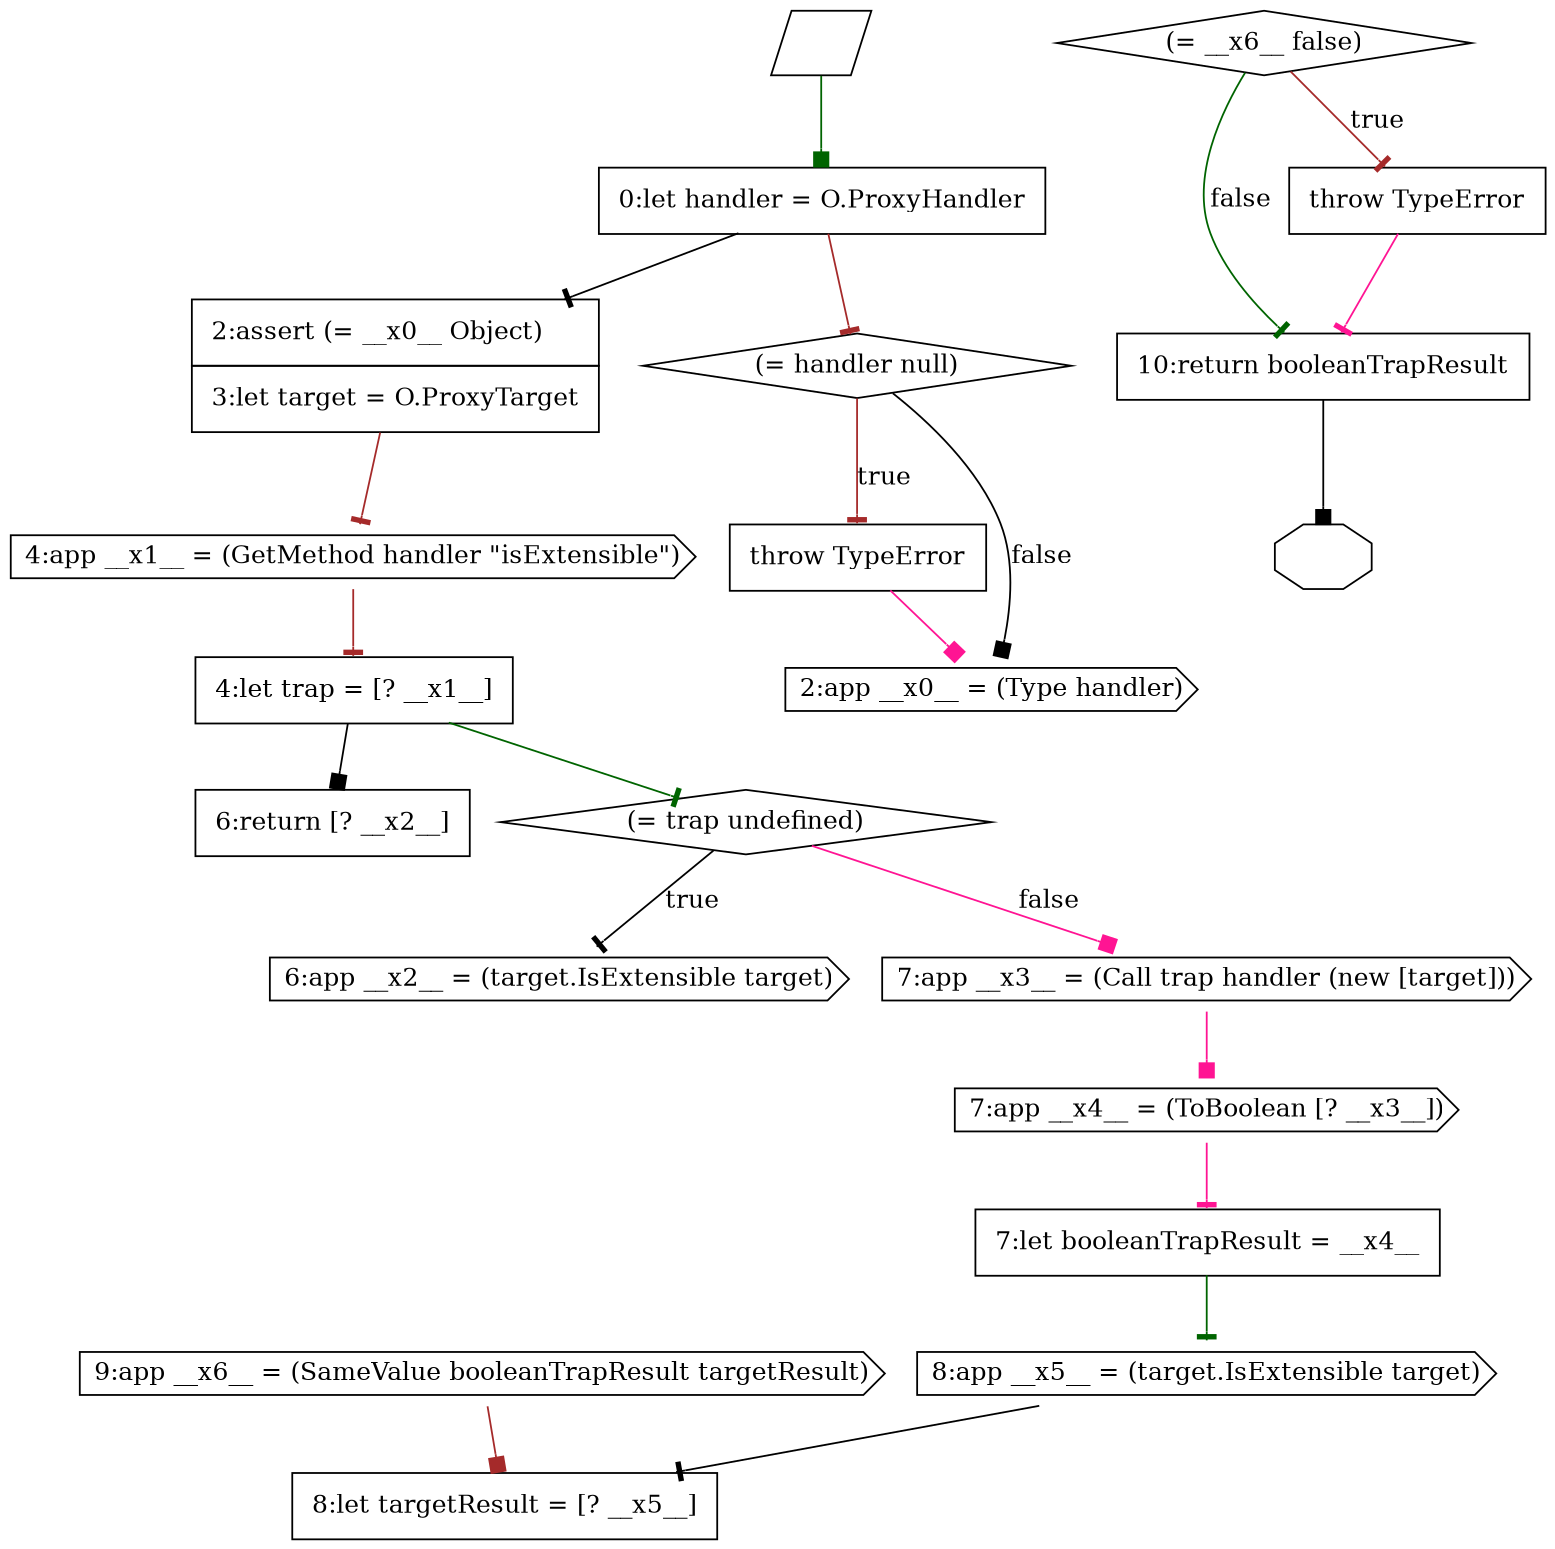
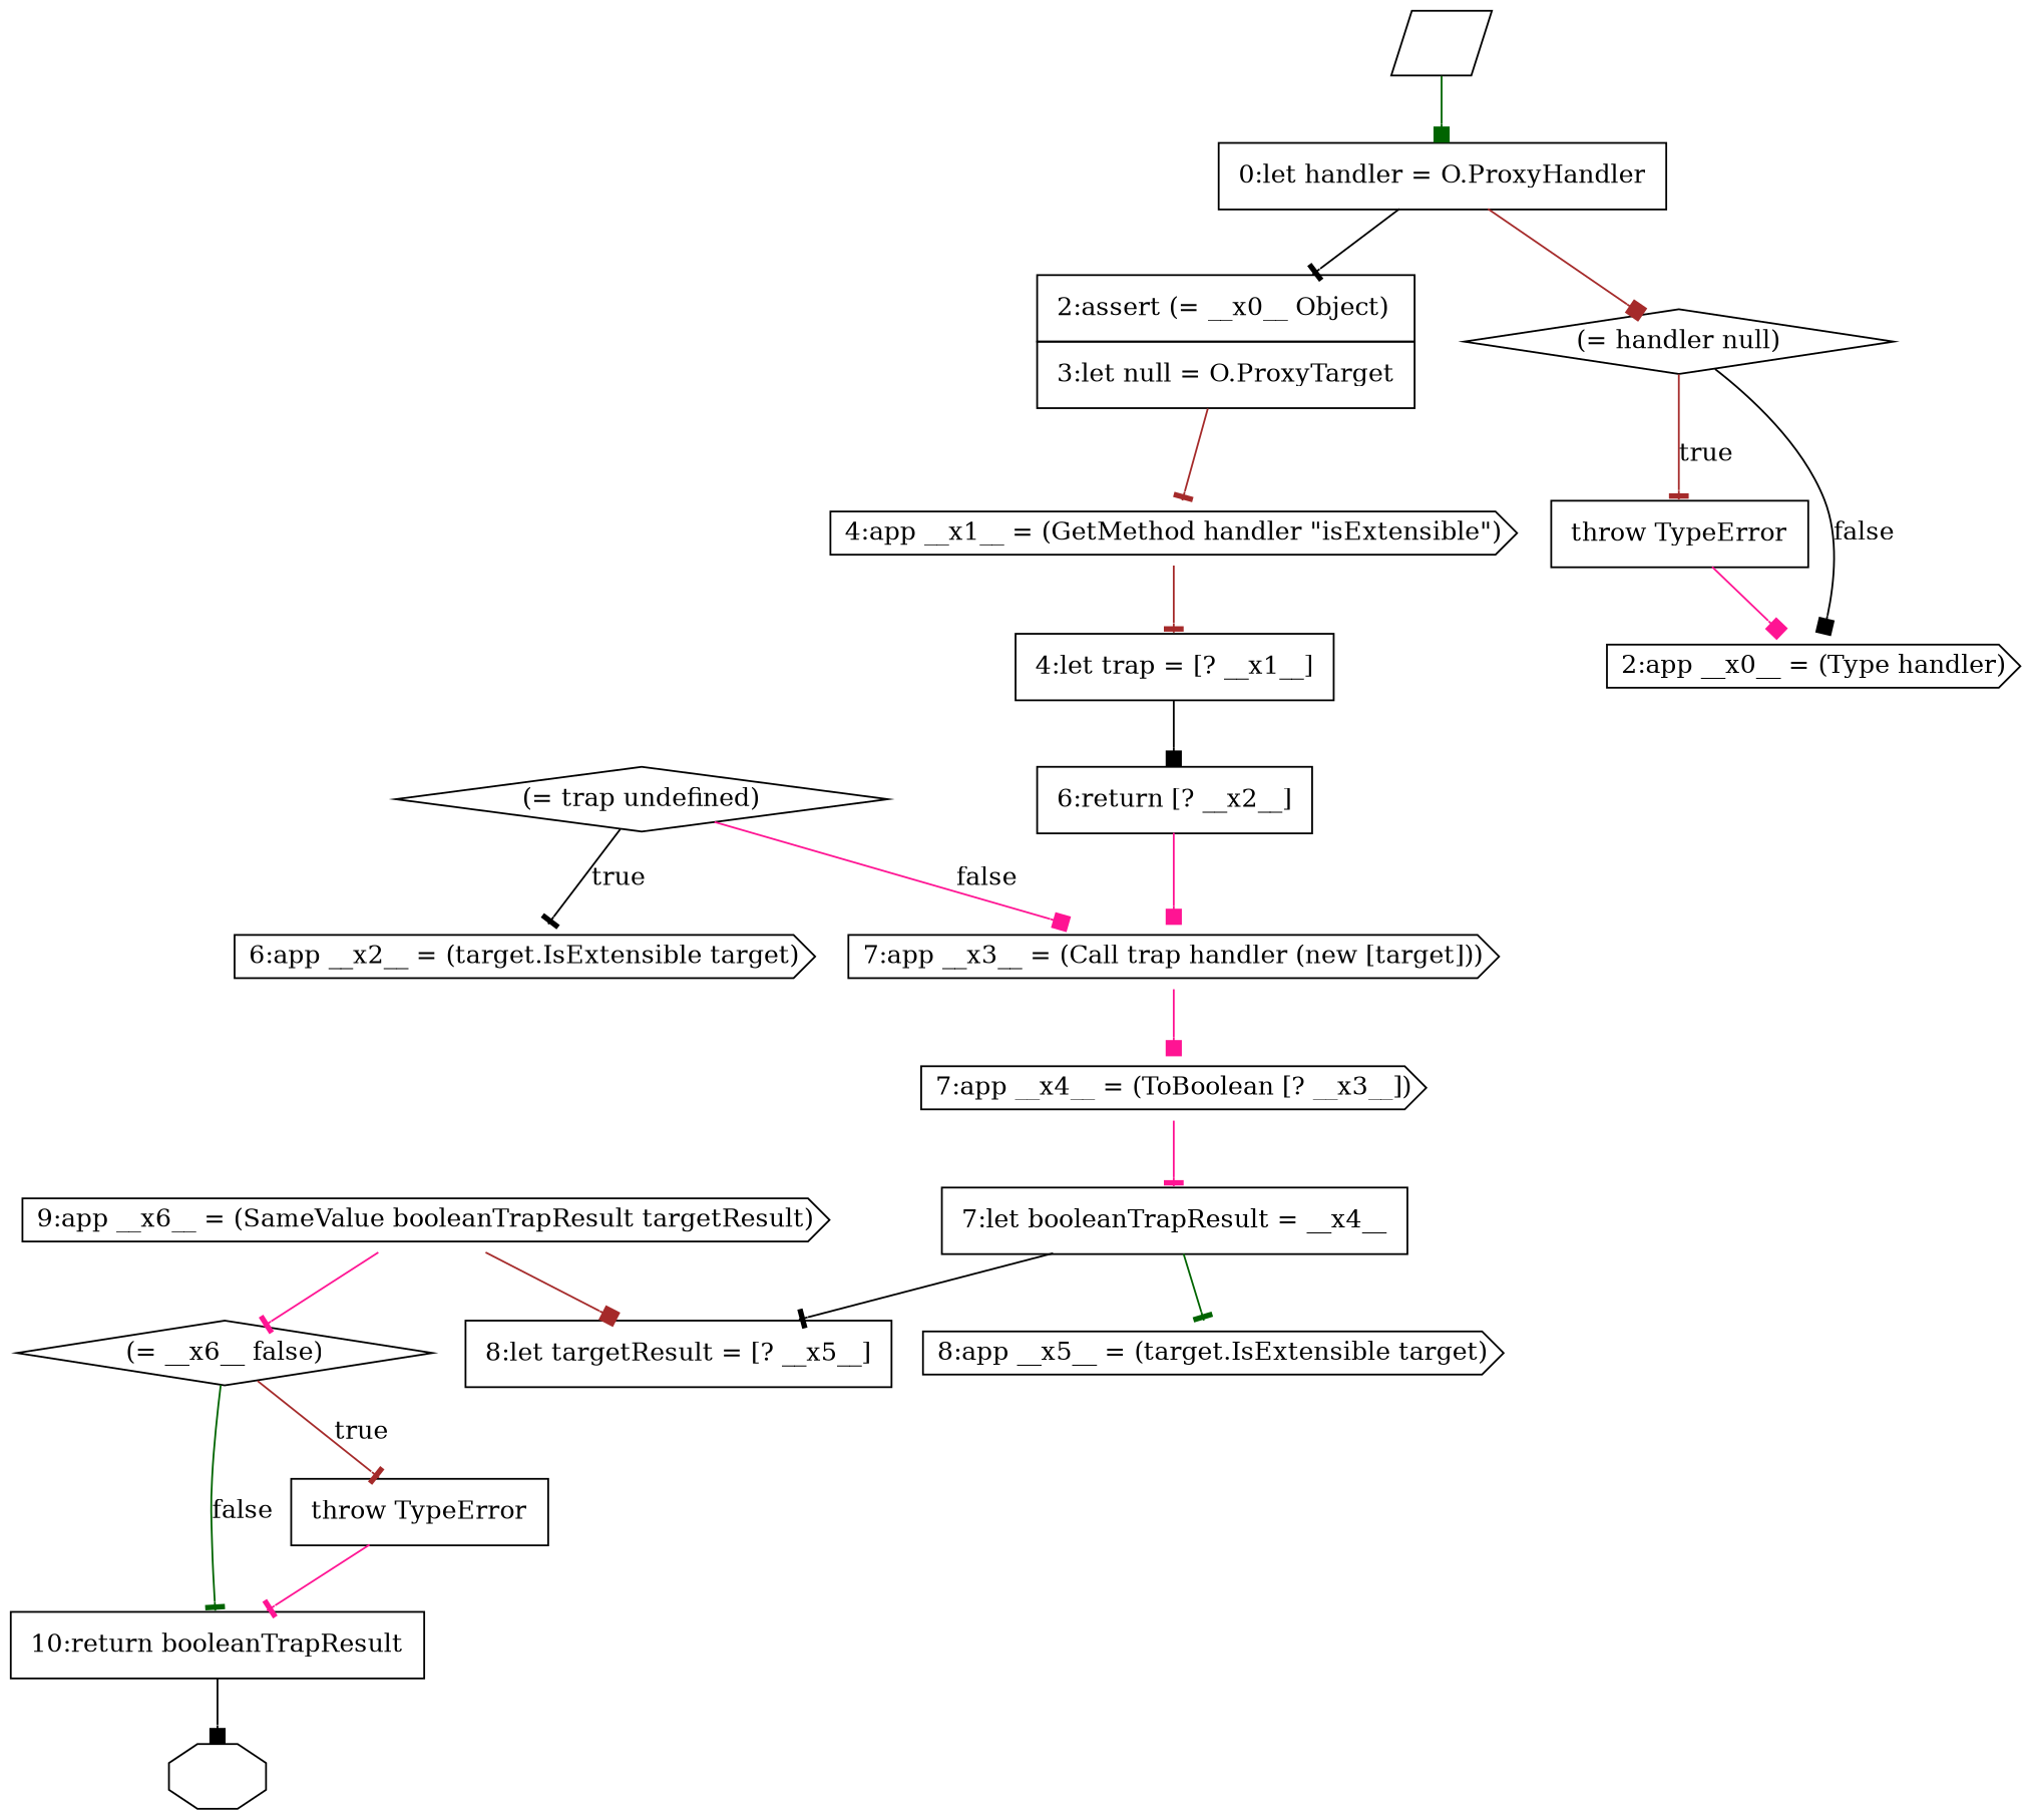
  digraph {
    node [color=black fillcolor=white shape=none style=filled]
    edge [arrowhead=tee color=deeppink]
-   n1 [label=<<font color="black">     <table border="0" cellborder="1" cellspacing="0" cellpadding="10">       <tr><td align="left">2:assert (= __x0__ Object)</td></tr>       <tr><td align="left">3:let target = O.ProxyTarget</td></tr>     </table>   </font>> margin=0]
+   n1 [label=<<font color="black">     <table border="0" cellborder="1" cellspacing="0" cellpadding="10">       <tr><td align="left">2:assert (= __x0__ Object)</td></tr>       <tr><td align="left">3:let null = O.ProxyTarget</td></tr>     </table>   </font>> margin=0]
    n2 [label=<<font color="black">4:app __x1__ = (GetMethod handler &quot;isExtensible&quot;)</font>> shape=cds]
    n3 [label=<<font color="black">     <table border="0" cellborder="1" cellspacing="0" cellpadding="10">       <tr><td align="left">4:let trap = [? __x1__]</td></tr>     </table>   </font>> margin=0]
    n4 [label=<<font color="black">(= __x6__ false)</font>> shape=diamond]
    n5 [label=<<font color="black">     <table border="0" cellborder="1" cellspacing="0" cellpadding="10">       <tr><td align="left">10:return booleanTrapResult</td></tr>     </table>   </font>> margin=0]
    n6 [label=<<font color="black">     <table border="0" cellborder="1" cellspacing="0" cellpadding="10">       <tr><td align="left">throw TypeError</td></tr>     </table>   </font>> margin=0]
    n7 [label=" " shape=octagon]
    n8 [label=<<font color="black">7:app __x4__ = (ToBoolean [? __x3__])</font>> shape=cds]
    n9 [label=<<font color="black">     <table border="0" cellborder="1" cellspacing="0" cellpadding="10">       <tr><td align="left">7:let booleanTrapResult = __x4__</td></tr>     </table>   </font>> margin=0]
    n10 [label=<<font color="black">8:app __x5__ = (target.IsExtensible target)</font>> shape=cds]
    n11 [label=<<font color="black">     <table border="0" cellborder="1" cellspacing="0" cellpadding="10">       <tr><td align="left">8:let targetResult = [? __x5__]</td></tr>     </table>   </font>> margin=0]
    n12 [label=<<font color="black">9:app __x6__ = (SameValue booleanTrapResult targetResult)</font>> shape=cds]
    n13 [label=<<font color="black">6:app __x2__ = (target.IsExtensible target)</font>> shape=cds]
    n14 [label=<<font color="black">     <table border="0" cellborder="1" cellspacing="0" cellpadding="10">       <tr><td align="left">6:return [? __x2__]</td></tr>     </table>   </font>> margin=0]
    n15 [label=<<font color="black">7:app __x3__ = (Call trap handler (new [target]))</font>> shape=cds]
    n16 [label=<<font color="black">     <table border="0" cellborder="1" cellspacing="0" cellpadding="10">       <tr><td align="left">throw TypeError</td></tr>     </table>   </font>> margin=0]
    n17 [label=<<font color="black">2:app __x0__ = (Type handler)</font>> shape=cds]
    n18 [label=<<font color="black">(= trap undefined)</font>> shape=diamond]
    n19 [label=" " shape=parallelogram]
    n20 [label=<<font color="black">     <table border="0" cellborder="1" cellspacing="0" cellpadding="10">       <tr><td align="left">0:let handler = O.ProxyHandler</td></tr>     </table>   </font>> margin=0]
    n21 [label=<<font color="black">(= handler null)</font>> shape=diamond]
    n1 -> n2 [color=brown]
    n2 -> n3 [color=brown]
    n3 -> n14 [arrowhead=box color=black]
-   n3 -> n18 [color=darkgreen]
    n4 -> n5 [color=darkgreen label=<<font color="black">false</font>>]
    n4 -> n6 [color=brown label=<<font color="black">true</font>>]
    n5 -> n7 [arrowhead=box color=black]
    n6 -> n5
    n8 -> n9
    n9 -> n10 [color=darkgreen]
-   n10 -> n11 [color=black]
+   n9 -> n11 [color=black]
+   n12 -> n4
    n12 -> n11 [arrowhead=box color=brown]
+   n14 -> n15 [arrowhead=box]
    n15 -> n8 [arrowhead=box]
    n16 -> n17 [arrowhead=box]
    n18 -> n13 [color=black label=<<font color="black">true</font>>]
    n18 -> n15 [arrowhead=box label=<<font color="black">false</font>>]
    n19 -> n20 [arrowhead=box color=darkgreen]
    n20 -> n1 [color=black]
-   n20 -> n21 [color=brown]
+   n20 -> n21 [arrowhead=box color=brown]
    n21 -> n16 [color=brown label=<<font color="black">true</font>>]
    n21 -> n17 [arrowhead=box color=black label=<<font color="black">false</font>>]
  }
